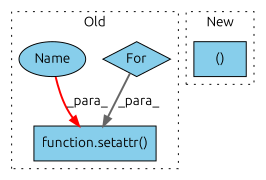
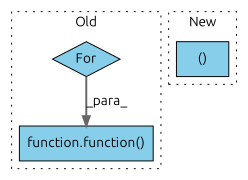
  digraph {
    fontname=Ubuntu
    node [fillcolor=skyblue fontname=Ubuntu shape=box style=filled]
    edge [fontname=Ubuntu style=bold]
-   n1 [a=75 l="8,1" label="function.setattr()" s="3261,3281"]
+   n1 [a=75 l="8,1" label="function.function()" s="3261,3281"]
    n2 [a=107 l="4,14" label=For s="3207,3247" shape=diamond]
-   n3 [a=87 l=1 label=Name s=3280 shape=ellipse]
    n4 [a=54 l=11 label="()" s=3357]
    subgraph cluster_1 {
      label=Old
      style=dotted
      n1
      n2
-     n3
    }
    subgraph cluster_2 {
      label=New
      style=dotted
      n4
    }
    n2 -> n1 [color=gray40 label=_para_]
-   n3 -> n1 [color=red label=_para_]
  }
